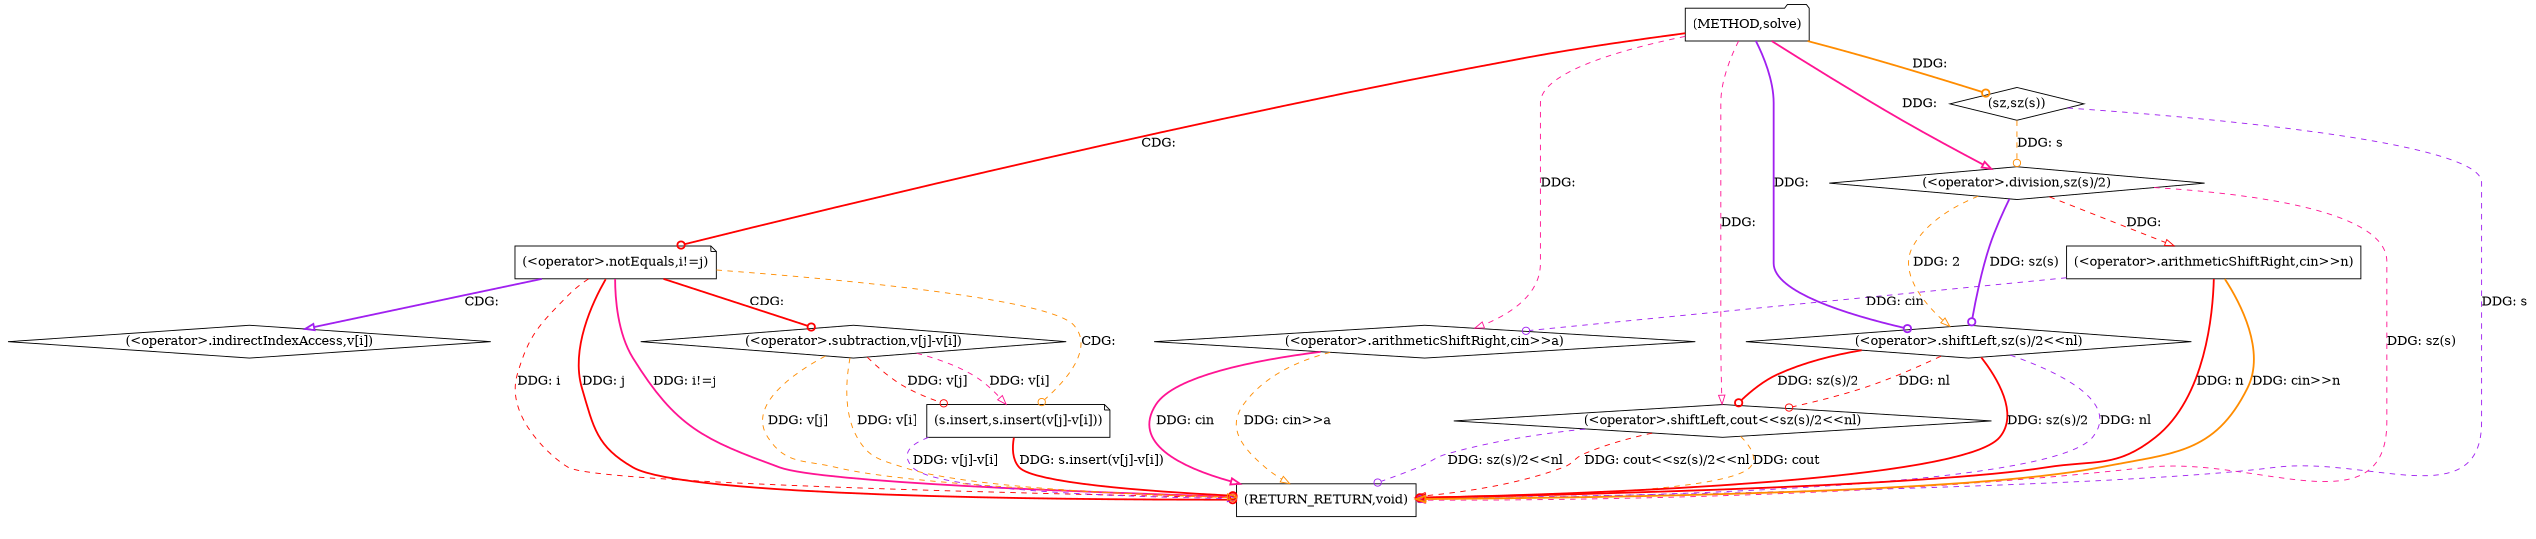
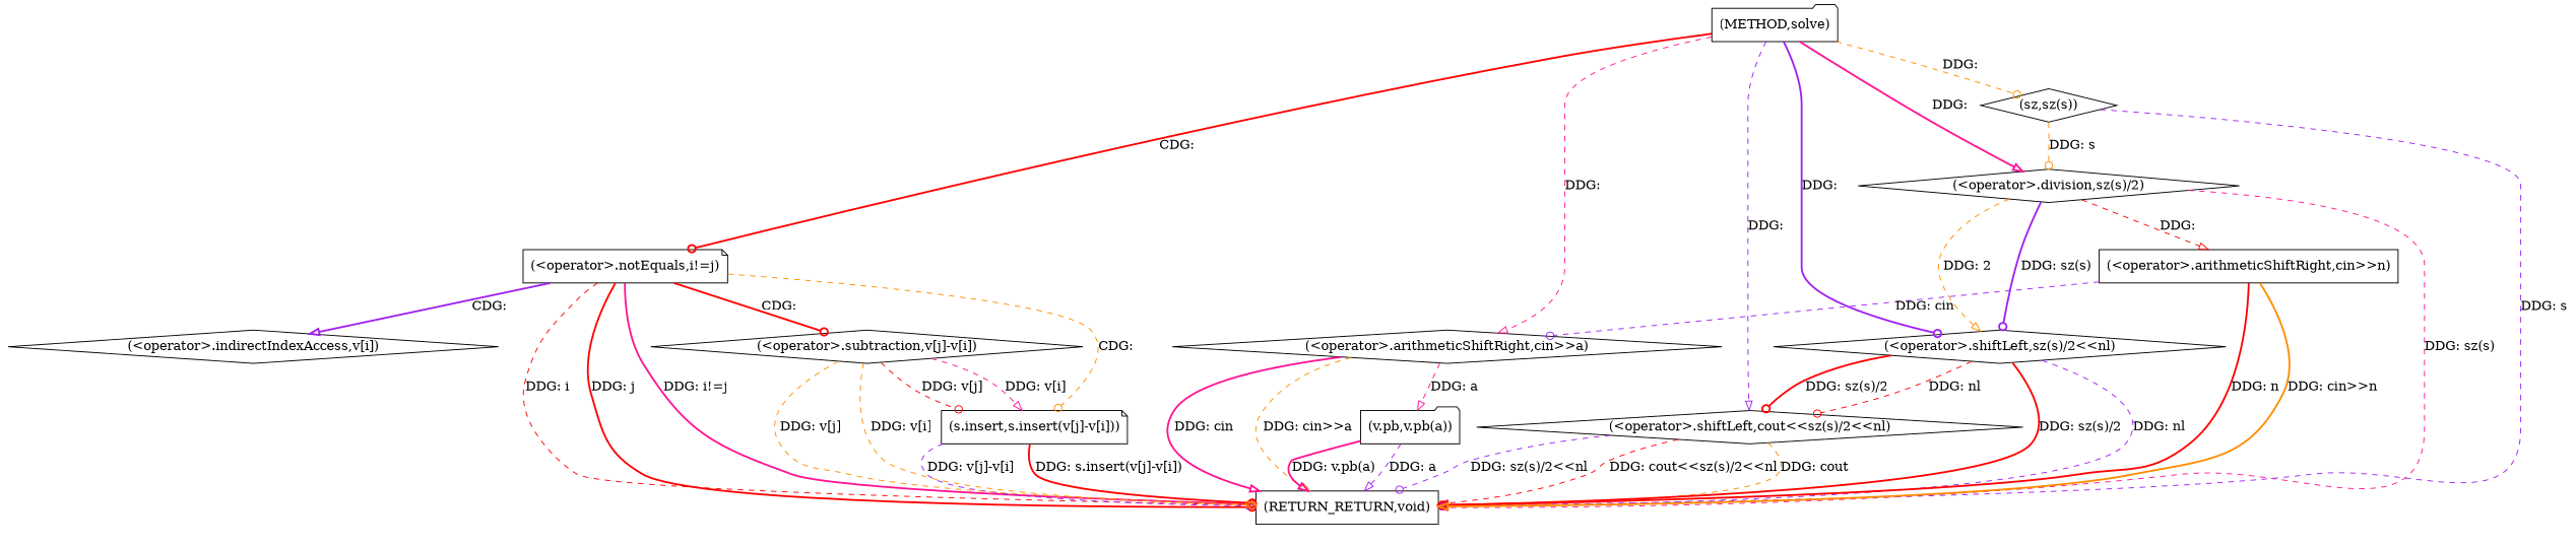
  digraph {
    node [shape=diamond]
    edge [arrowhead=odot color=red style=dashed]
    n1 [label="(METHOD,solve)" shape=folder]
    n2 [label="(<operator>.shiftLeft,cout<<sz(s)/2<<nl)"]
    n3 [label="(<operator>.arithmeticShiftRight,cin>>a)"]
    n4 [label="(<operator>.shiftLeft,sz(s)/2<<nl)"]
    n5 [label="(<operator>.notEquals,i!=j)" shape=note]
    n6 [label="(<operator>.division,sz(s)/2)"]
    n7 [label="(sz,sz(s))"]
    n8 [label="(<operator>.arithmeticShiftRight,cin>>n)" shape=box]
    n9 [label="(RETURN_RETURN,void)" shape=box]
+   n10 [label="(v.pb,v.pb(a))" shape=folder]
    n11 [label="(s.insert,s.insert(v[j]-v[i]))" shape=note]
    n12 [label="(<operator>.subtraction,v[j]-v[i])"]
    n13 [label="(<operator>.indirectIndexAccess,v[i])"]
-   n1 -> n2 [arrowhead=onormal color=deeppink label="DDG: "]
+   n1 -> n2 [arrowhead=onormal color=purple label="DDG: "]
    n1 -> n3 [arrowhead=onormal color=deeppink label="DDG: "]
    n1 -> n4 [color=purple label="DDG: " style=bold]
    n1 -> n5 [label="CDG: " style=bold]
    n1 -> n6 [arrowhead=onormal color=deeppink label="DDG: " style=bold]
-   n1 -> n7 [color=darkorange label="DDG: " style=bold]
+   n1 -> n7 [color=darkorange label="DDG: "]
    n2 -> n9 [color=purple label="DDG: sz(s)/2<<nl"]
    n2 -> n9 [arrowhead=onormal label="DDG: cout<<sz(s)/2<<nl"]
    n2 -> n9 [color=darkorange label="DDG: cout"]
    n3 -> n9 [arrowhead=onormal color=deeppink label="DDG: cin" style=bold]
    n3 -> n9 [arrowhead=onormal color=darkorange label="DDG: cin>>a"]
+   n3 -> n10 [arrowhead=onormal color=deeppink label="DDG: a"]
    n4 -> n2 [label="DDG: nl"]
    n4 -> n2 [label="DDG: sz(s)/2" style=bold]
    n4 -> n9 [arrowhead=onormal label="DDG: sz(s)/2" style=bold]
    n4 -> n9 [color=purple label="DDG: nl"]
    n5 -> n9 [label="DDG: i"]
    n5 -> n9 [label="DDG: j" style=bold]
    n5 -> n9 [color=deeppink label="DDG: i!=j" style=bold]
    n5 -> n11 [color=darkorange label="CDG: "]
    n5 -> n12 [label="CDG: " style=bold]
    n5 -> n13 [arrowhead=onormal color=purple label="CDG: " style=bold]
    n6 -> n4 [arrowhead=onormal color=darkorange label="DDG: 2"]
    n6 -> n4 [color=purple label="DDG: sz(s)" style=bold]
    n6 -> n8 [arrowhead=onormal label="DDG: "]
    n6 -> n9 [arrowhead=onormal color=deeppink label="DDG: sz(s)"]
    n7 -> n6 [color=darkorange label="DDG: s"]
    n7 -> n9 [arrowhead=onormal color=purple label="DDG: s"]
    n8 -> n3 [color=purple label="DDG: cin"]
    n8 -> n9 [label="DDG: n" style=bold]
    n8 -> n9 [arrowhead=onormal color=darkorange label="DDG: cin>>n" style=bold]
+   n10 -> n9 [arrowhead=onormal color=purple label="DDG: a"]
+   n10 -> n9 [arrowhead=onormal color=deeppink label="DDG: v.pb(a)" style=bold]
    n11 -> n9 [arrowhead=onormal color=purple label="DDG: v[j]-v[i]"]
    n11 -> n9 [label="DDG: s.insert(v[j]-v[i])" style=bold]
    n12 -> n9 [arrowhead=onormal color=darkorange label="DDG: v[j]"]
    n12 -> n9 [color=darkorange label="DDG: v[i]"]
    n12 -> n11 [arrowhead=onormal color=deeppink label="DDG: v[i]"]
    n12 -> n11 [label="DDG: v[j]"]
  }
